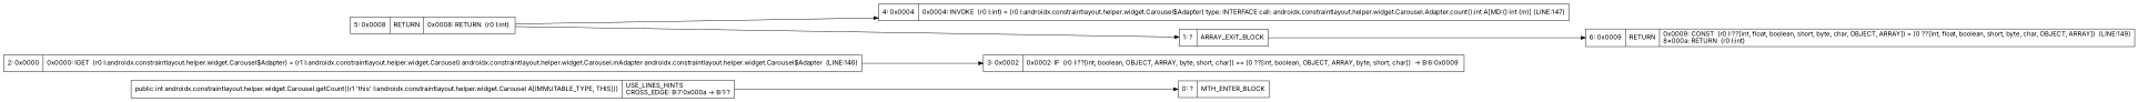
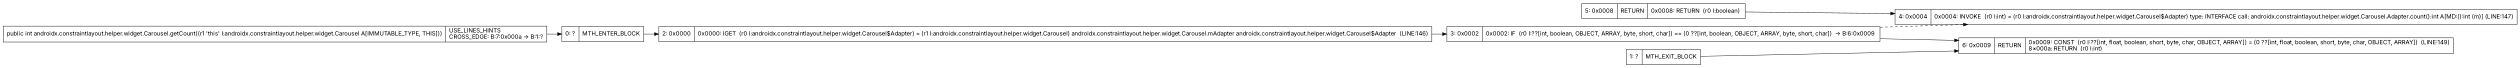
  digraph {
    fontname=Inter
    rankdir=LR
    node [fontname=Inter shape=record]
    edge [fontname=Inter]
    n1 [label="{0\:\ ?|MTH_ENTER_BLOCK\l}"]
    n2 [label="{2\:\ 0x0000|0x0000: IGET  (r0 I:androidx.constraintlayout.helper.widget.Carousel$Adapter) = (r1 I:androidx.constraintlayout.helper.widget.Carousel) androidx.constraintlayout.helper.widget.Carousel.mAdapter androidx.constraintlayout.helper.widget.Carousel$Adapter  (LINE:146)\l}"]
    n3 [label="{3\:\ 0x0002|0x0002: IF  (r0 I:??[int, boolean, OBJECT, ARRAY, byte, short, char]) == (0 ??[int, boolean, OBJECT, ARRAY, byte, short, char])  \-\> B:6:0x0009 \l}"]
    n4 [label="{4\:\ 0x0004|0x0004: INVOKE  (r0 I:int) = (r0 I:androidx.constraintlayout.helper.widget.Carousel$Adapter) type: INTERFACE call: androidx.constraintlayout.helper.widget.Carousel.Adapter.count():int A[MD:():int (m)] (LINE:147)\l}"]
    n5 [label="{6\:\ 0x0009|RETURN\l|0x0009: CONST  (r0 I:??[int, float, boolean, short, byte, char, OBJECT, ARRAY]) = (0 ??[int, float, boolean, short, byte, char, OBJECT, ARRAY])  (LINE:149)\l8x000a: RETURN  (r0 I:int) \l}"]
-   n6 [label="{5\:\ 0x0008|RETURN\l|0x0008: RETURN  (r0 I:int) \l}"]
-   n7 [label="{1\:\ ?|ARRAY_EXIT_BLOCK\l}"]
+   n6 [label="{5\:\ 0x0008|RETURN\l|0x0008: RETURN  (r0 I:boolean) \l}"]
+   n7 [label="{1\:\ ?|MTH_EXIT_BLOCK\l}"]
    n8 [label="{public int androidx.constraintlayout.helper.widget.Carousel.getCount((r1 'this' I:androidx.constraintlayout.helper.widget.Carousel A[IMMUTABLE_TYPE, THIS]))  | USE_LINES_HINTS\lCROSS_EDGE: B:7:0x000a \-\> B:1:?\l}"]
+   n1 -> n2
    n2 -> n3
+   n3 -> n4 [style=dashed]
+   n3 -> n5
    n6 -> n4
-   n6 -> n7
    n7 -> n5
    n8 -> n1
  }
